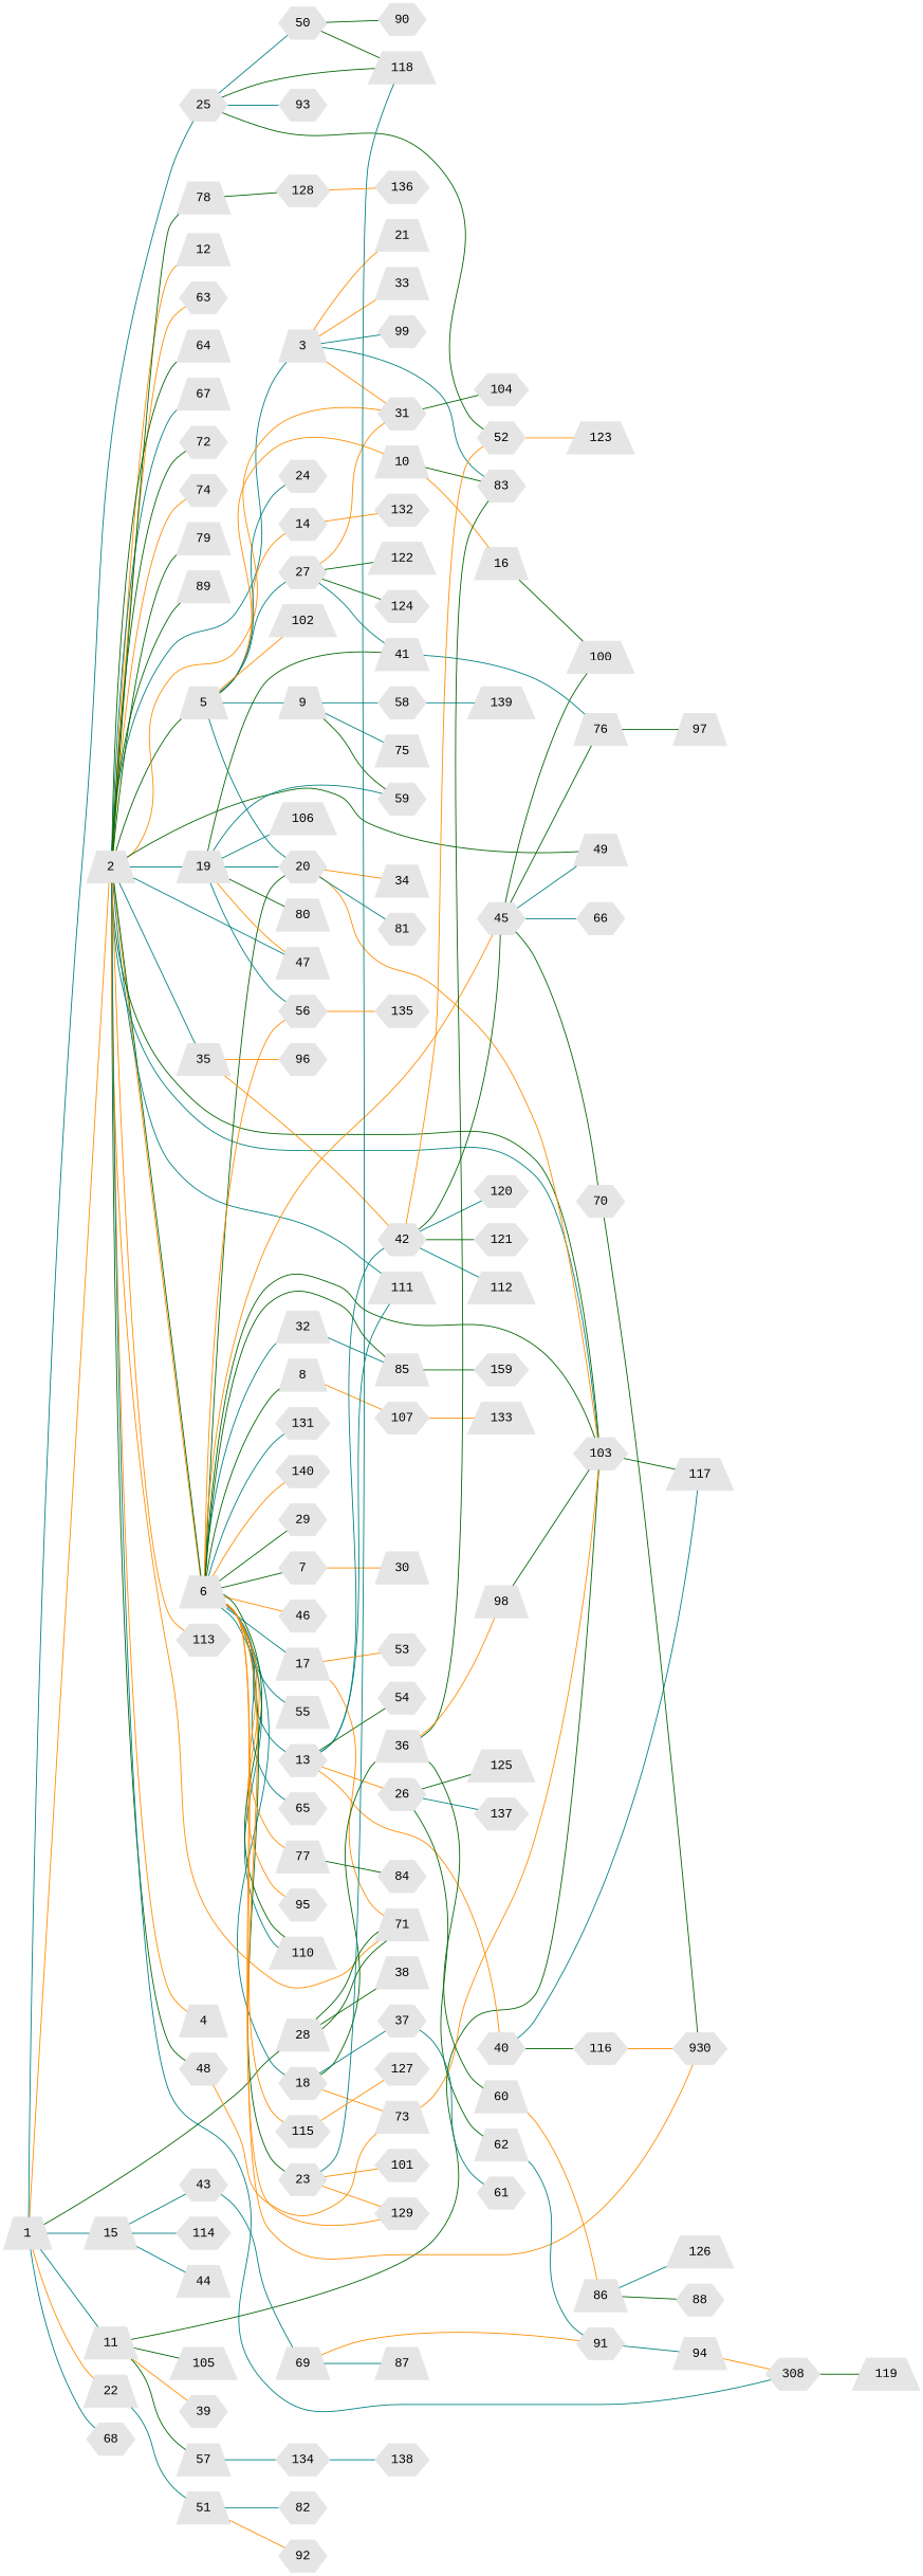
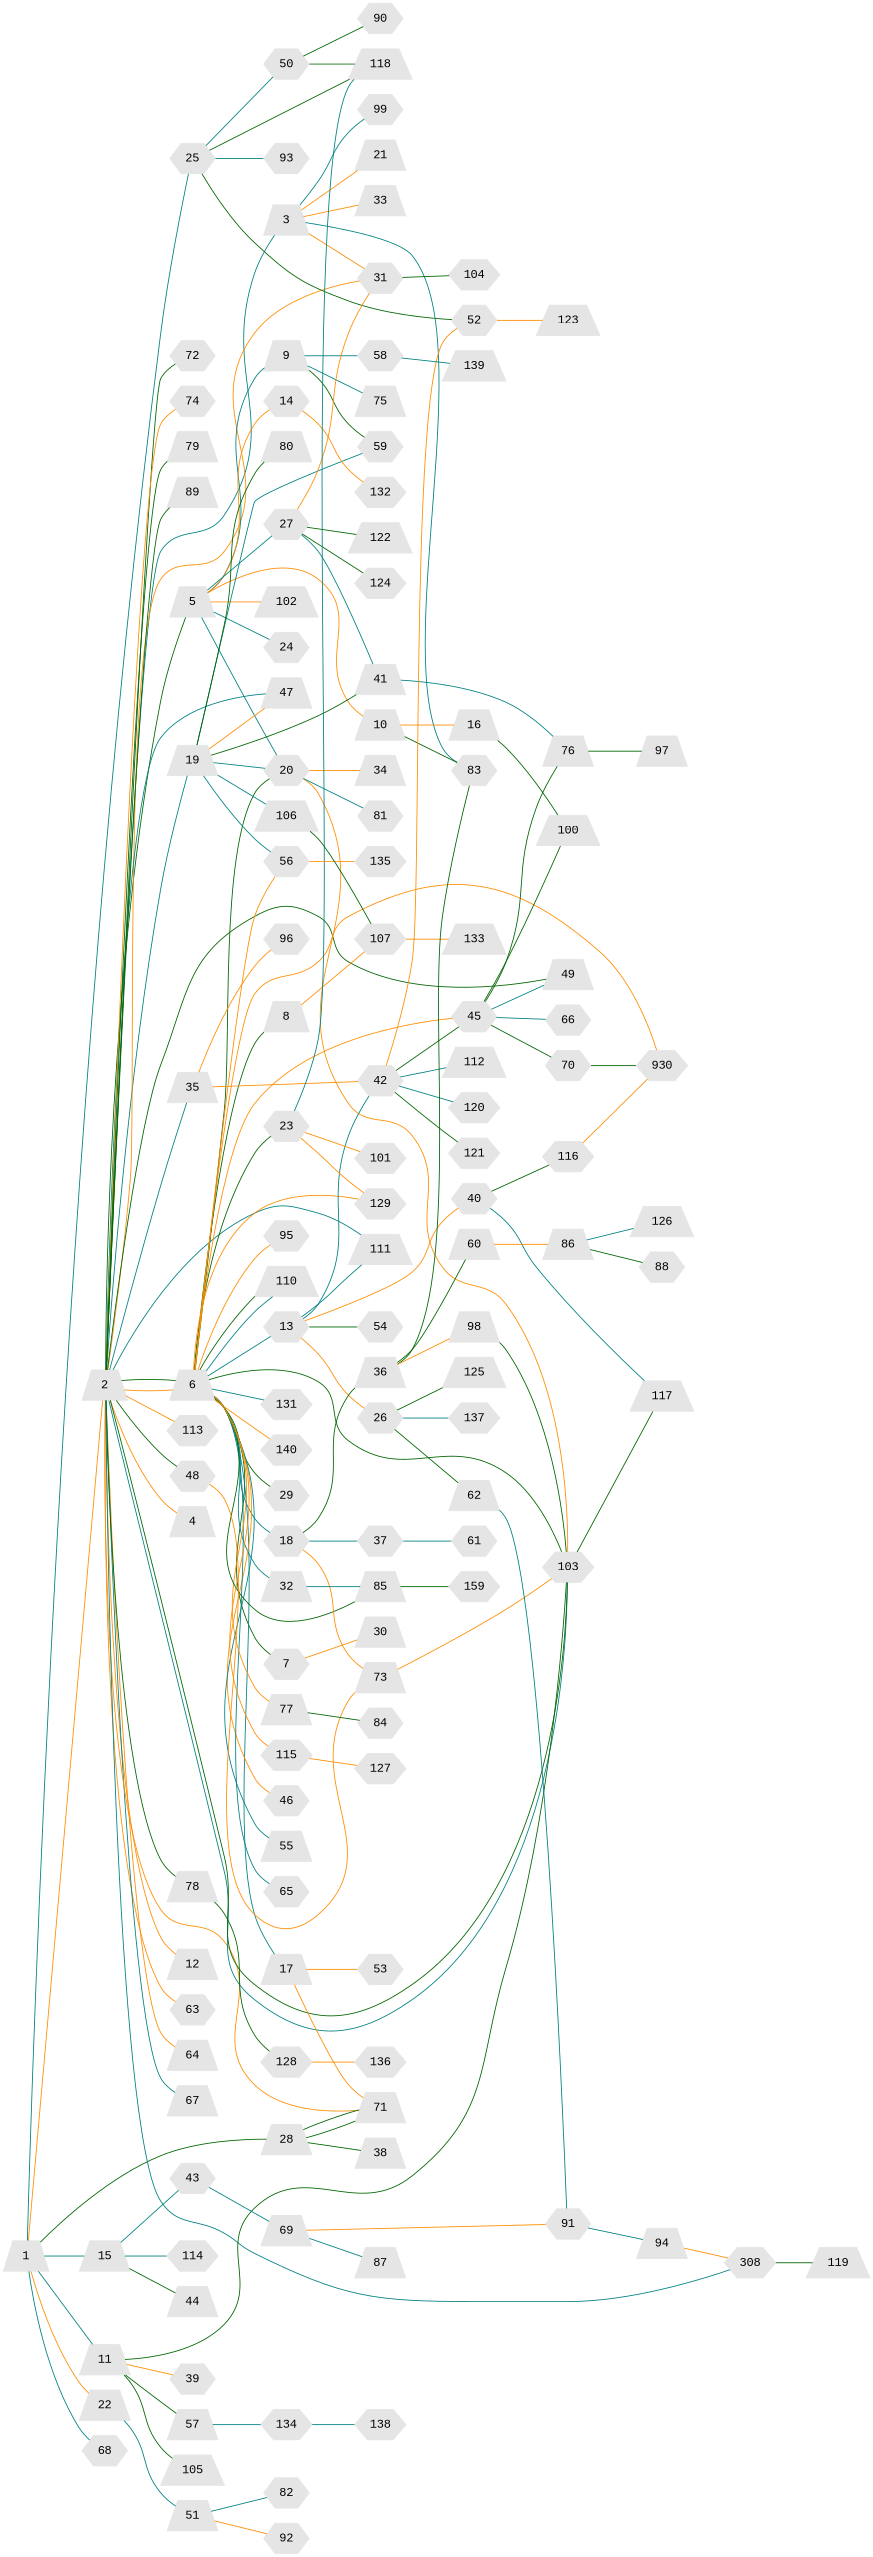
  graph {
    fontname="Liberation Mono"
    rankdir=LR
    node [color=gray90 fontname="Liberation Mono" shape=hexagon style=filled]
    edge [color=teal fontname="Liberation Mono"]
    1 [shape=trapezium]
    2 [shape=trapezium]
    11 [shape=trapezium]
    15 [shape=trapezium]
    22 [shape=trapezium]
    25
    28 [shape=trapezium]
    68
    3 [shape=trapezium]
    4 [shape=trapezium]
    5 [shape=trapezium]
    6 [shape=trapezium]
    12 [shape=trapezium]
    19 [shape=trapezium]
    31
    35 [shape=trapezium]
    47 [shape=trapezium]
    48
    49 [shape=trapezium]
    63
    64 [shape=trapezium]
    67 [shape=trapezium]
    71 [shape=trapezium]
    72
    74
    78 [shape=trapezium]
    79 [shape=trapezium]
    89 [shape=trapezium]
    103
    n30 [label=308]
    111 [shape=trapezium]
    113
    39
    57 [shape=trapezium]
    105 [shape=trapezium]
    43
    44 [shape=trapezium]
    114
    51 [shape=trapezium]
    118 [shape=trapezium]
    50
    52
    93
    38 [shape=trapezium]
    21 [shape=trapezium]
    33 [shape=trapezium]
    83
    99
    20
    9 [shape=trapezium]
    10 [shape=trapezium]
    14
    24
    27
    102 [shape=trapezium]
    7
    8 [shape=trapezium]
    13
    17 [shape=trapezium]
    18
    23
    29
    32 [shape=trapezium]
    45
    46
    55 [shape=trapezium]
    56
    65
    77 [shape=trapezium]
    85 [shape=trapezium]
    95
    110 [shape=trapezium]
    115
    129
    n75 [label=930]
    131
    140
    41 [shape=trapezium]
    59
    80 [shape=trapezium]
    106 [shape=trapezium]
    34 [shape=trapezium]
    81
    104
    42
    96
    76 [shape=trapezium]
    73 [shape=trapezium]
    128
    117 [shape=trapezium]
    119 [shape=trapezium]
    58
    75 [shape=trapezium]
    16 [shape=trapezium]
    132
    122 [shape=trapezium]
    124
    30 [shape=trapezium]
    107
    26
    40
    54
    53
    36 [shape=trapezium]
    37
    101
    100 [shape=trapezium]
    66
    70
    135
    84
    n112 [label=159]
    127
    133 [shape=trapezium]
    139 [shape=trapezium]
    134
    62 [shape=trapezium]
    125 [shape=trapezium]
    137
    116
    112 [shape=trapezium]
    120
    121
    69 [shape=trapezium]
    60 [shape=trapezium]
    98 [shape=trapezium]
    61
    82
    92
    90
    123 [shape=trapezium]
    91
    86 [shape=trapezium]
    97 [shape=trapezium]
    87 [shape=trapezium]
    138
    88
    126 [shape=trapezium]
    94 [shape=trapezium]
    136
    1 -- 2 [color=darkorange]
    1 -- 11
    1 -- 15
    1 -- 22 [color=darkorange]
    1 -- 25
    1 -- 28 [color=darkgreen]
    1 -- 68
    2 -- 3
    2 -- 4 [color=darkorange]
    2 -- 5 [color=darkgreen]
    2 -- 6 [color=darkorange]
    2 -- 6 [color=darkgreen]
    2 -- 12 [color=darkorange]
    2 -- 19
    2 -- 31 [color=darkorange]
    2 -- 35
    2 -- 47
    2 -- 48 [color=darkgreen]
    2 -- 49 [color=darkgreen]
    2 -- 63 [color=darkorange]
-   2 -- 64 [color=darkgreen]
+   2 -- 64 [color=darkorange]
    2 -- 67
    2 -- 71 [color=darkorange]
    2 -- 72 [color=darkgreen]
    2 -- 74 [color=darkorange]
    2 -- 78 [color=darkgreen]
    2 -- 79 [color=darkgreen]
    2 -- 89 [color=darkgreen]
    2 -- 103
    2 -- 103 [color=darkgreen]
    2 -- n30
    2 -- 111
    2 -- 113 [color=darkorange]
    11 -- 103 [color=darkgreen]
    11 -- 39 [color=darkorange]
    11 -- 57 [color=darkgreen]
    11 -- 105 [color=darkgreen]
    15 -- 43
-   15 -- 44
+   15 -- 44 [color=darkgreen]
    15 -- 114
    22 -- 51
    25 -- 118 [color=darkgreen]
    25 -- 50
    25 -- 52 [color=darkgreen]
    25 -- 93
    28 -- 71 [color=darkgreen]
    28 -- 71 [color=darkgreen]
    28 -- 38 [color=darkgreen]
    3 -- 31 [color=darkorange]
    3 -- 21 [color=darkorange]
    3 -- 33 [color=darkorange]
    3 -- 83
    3 -- 99
    5 -- 20
    5 -- 9
    5 -- 10 [color=darkorange]
    5 -- 14 [color=darkorange]
    5 -- 24
    5 -- 27
    5 -- 102 [color=darkorange]
    6 -- 103 [color=darkgreen]
    6 -- 20 [color=darkgreen]
    6 -- 7 [color=darkgreen]
    6 -- 8 [color=darkgreen]
    6 -- 13
    6 -- 17
    6 -- 18
    6 -- 23 [color=darkgreen]
    6 -- 29 [color=darkgreen]
    6 -- 32
    6 -- 45 [color=darkorange]
    6 -- 46 [color=darkorange]
    6 -- 55
    6 -- 56 [color=darkorange]
    6 -- 65
    6 -- 77 [color=darkorange]
    6 -- 85 [color=darkgreen]
    6 -- 95 [color=darkorange]
    6 -- 110
    6 -- 110 [color=darkgreen]
    6 -- 115 [color=darkorange]
    6 -- 129 [color=darkorange]
    6 -- n75 [color=darkorange]
    6 -- 131
    6 -- 140 [color=darkorange]
    19 -- 47 [color=darkorange]
    19 -- 20
    19 -- 56
    19 -- 41 [color=darkgreen]
    19 -- 59
    19 -- 80 [color=darkgreen]
    19 -- 106
    31 -- 104 [color=darkgreen]
    35 -- 42 [color=darkorange]
    35 -- 96 [color=darkorange]
    48 -- 73 [color=darkorange]
    78 -- 128 [color=darkgreen]
    103 -- 117 [color=darkgreen]
    n30 -- 119 [color=darkgreen]
    57 -- 134
    43 -- 69
    51 -- 82
    51 -- 92 [color=darkorange]
    50 -- 118 [color=darkgreen]
    50 -- 90 [color=darkgreen]
    52 -- 123 [color=darkorange]
    20 -- 103 [color=darkorange]
    20 -- 34 [color=darkorange]
    20 -- 81
    9 -- 59 [color=darkgreen]
    9 -- 58
    9 -- 75
    10 -- 83 [color=darkgreen]
    10 -- 16 [color=darkorange]
    14 -- 132 [color=darkorange]
    27 -- 31 [color=darkorange]
    27 -- 41
    27 -- 122 [color=darkgreen]
    27 -- 124 [color=darkgreen]
    7 -- 30 [color=darkorange]
    8 -- 107 [color=darkorange]
    13 -- 111
    13 -- 42
    13 -- 26 [color=darkorange]
    13 -- 40 [color=darkorange]
    13 -- 54 [color=darkgreen]
    17 -- 71 [color=darkorange]
    17 -- 53 [color=darkorange]
    18 -- 73 [color=darkorange]
    18 -- 36 [color=darkgreen]
    18 -- 37
    23 -- 118
    23 -- 129 [color=darkorange]
    23 -- 101 [color=darkorange]
    32 -- 85
    45 -- 49
    45 -- 76 [color=darkgreen]
    45 -- 100 [color=darkgreen]
    45 -- 66
    45 -- 70 [color=darkgreen]
    56 -- 135 [color=darkorange]
    77 -- 84 [color=darkgreen]
    85 -- n112 [color=darkgreen]
    115 -- 127 [color=darkorange]
    41 -- 76
+   106 -- 107 [color=darkgreen]
    42 -- 52 [color=darkorange]
    42 -- 45 [color=darkgreen]
    42 -- 112
    42 -- 120
    42 -- 121 [color=darkgreen]
    76 -- 97 [color=darkgreen]
    73 -- 103 [color=darkorange]
    128 -- 136 [color=darkorange]
    58 -- 139
    16 -- 100 [color=darkgreen]
    107 -- 133 [color=darkorange]
    26 -- 62 [color=darkgreen]
    26 -- 125 [color=darkgreen]
    26 -- 137
    40 -- 117
    40 -- 116 [color=darkgreen]
    36 -- 83 [color=darkgreen]
    36 -- 60 [color=darkgreen]
    36 -- 98 [color=darkorange]
    37 -- 61
    70 -- n75 [color=darkgreen]
    134 -- 138
    62 -- 91
    116 -- n75 [color=darkorange]
    69 -- 91 [color=darkorange]
    69 -- 87
    60 -- 86 [color=darkorange]
    98 -- 103 [color=darkgreen]
    91 -- 94
    86 -- 88 [color=darkgreen]
    86 -- 126
    94 -- n30 [color=darkorange]
  }
